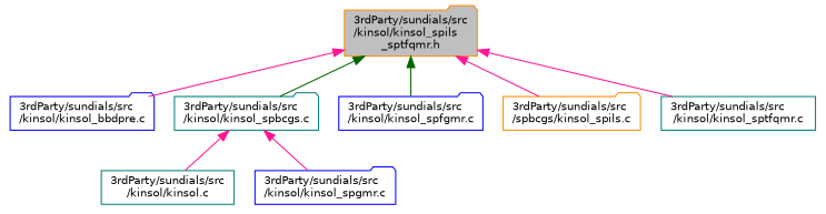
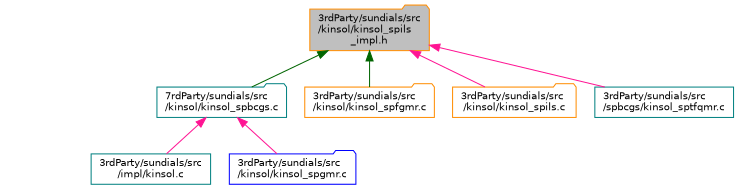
  digraph {
    node [color=blue fillcolor=white fontname=Helvetica fontsize=10 shape=folder style=filled]
    edge [color=deeppink dir=back fontname=Helvetica fontsize=10 labelfontname=Helvetica labelfontsize=10 style=solid]
-   n1 [color=darkorange fillcolor=grey75 fontcolor=black height=0.2 label="3rdParty/sundials/src\l/kinsol/kinsol_spils\l_sptfqmr.h" width=0.4]
-   n2 [height=0.2 label="3rdParty/sundials/src\l/kinsol/kinsol_bbdpre.c" width=0.4]
-   n3 [color=teal height=0.2 label="3rdParty/sundials/src\l/kinsol/kinsol_spbcgs.c" width=0.4]
-   n4 [height=0.2 label="3rdParty/sundials/src\l/kinsol/kinsol_spfgmr.c" width=0.4]
-   n5 [color=darkorange height=0.2 label="3rdParty/sundials/src\l/spbcgs/kinsol_spils.c" width=0.4]
-   n6 [color=teal height=0.2 label="3rdParty/sundials/src\l/kinsol/kinsol_sptfqmr.c" shape=box width=0.4]
-   n7 [color=teal height=0.2 label="3rdParty/sundials/src\l/kinsol/kinsol.c" shape=box width=0.4]
+   n1 [color=darkorange fillcolor=grey75 fontcolor=black height=0.2 label="3rdParty/sundials/src\l/kinsol/kinsol_spils\l_impl.h" width=0.4]
+   n3 [color=teal height=0.2 label="7rdParty/sundials/src\l/kinsol/kinsol_spbcgs.c" width=0.4]
+   n4 [color=darkorange height=0.2 label="3rdParty/sundials/src\l/kinsol/kinsol_spfgmr.c" width=0.4]
+   n5 [color=darkorange height=0.2 label="3rdParty/sundials/src\l/kinsol/kinsol_spils.c" width=0.4]
+   n6 [color=teal height=0.2 label="3rdParty/sundials/src\l/spbcgs/kinsol_sptfqmr.c" shape=box width=0.4]
+   n7 [color=teal height=0.2 label="3rdParty/sundials/src\l/impl/kinsol.c" shape=box width=0.4]
    n8 [height=0.2 label="3rdParty/sundials/src\l/kinsol/kinsol_spgmr.c" width=0.4]
-   n1 -> n2
    n1 -> n3 [color=darkgreen]
    n1 -> n4 [color=darkgreen]
    n1 -> n5
    n1 -> n6
    n3 -> n7
    n3 -> n8
  }
